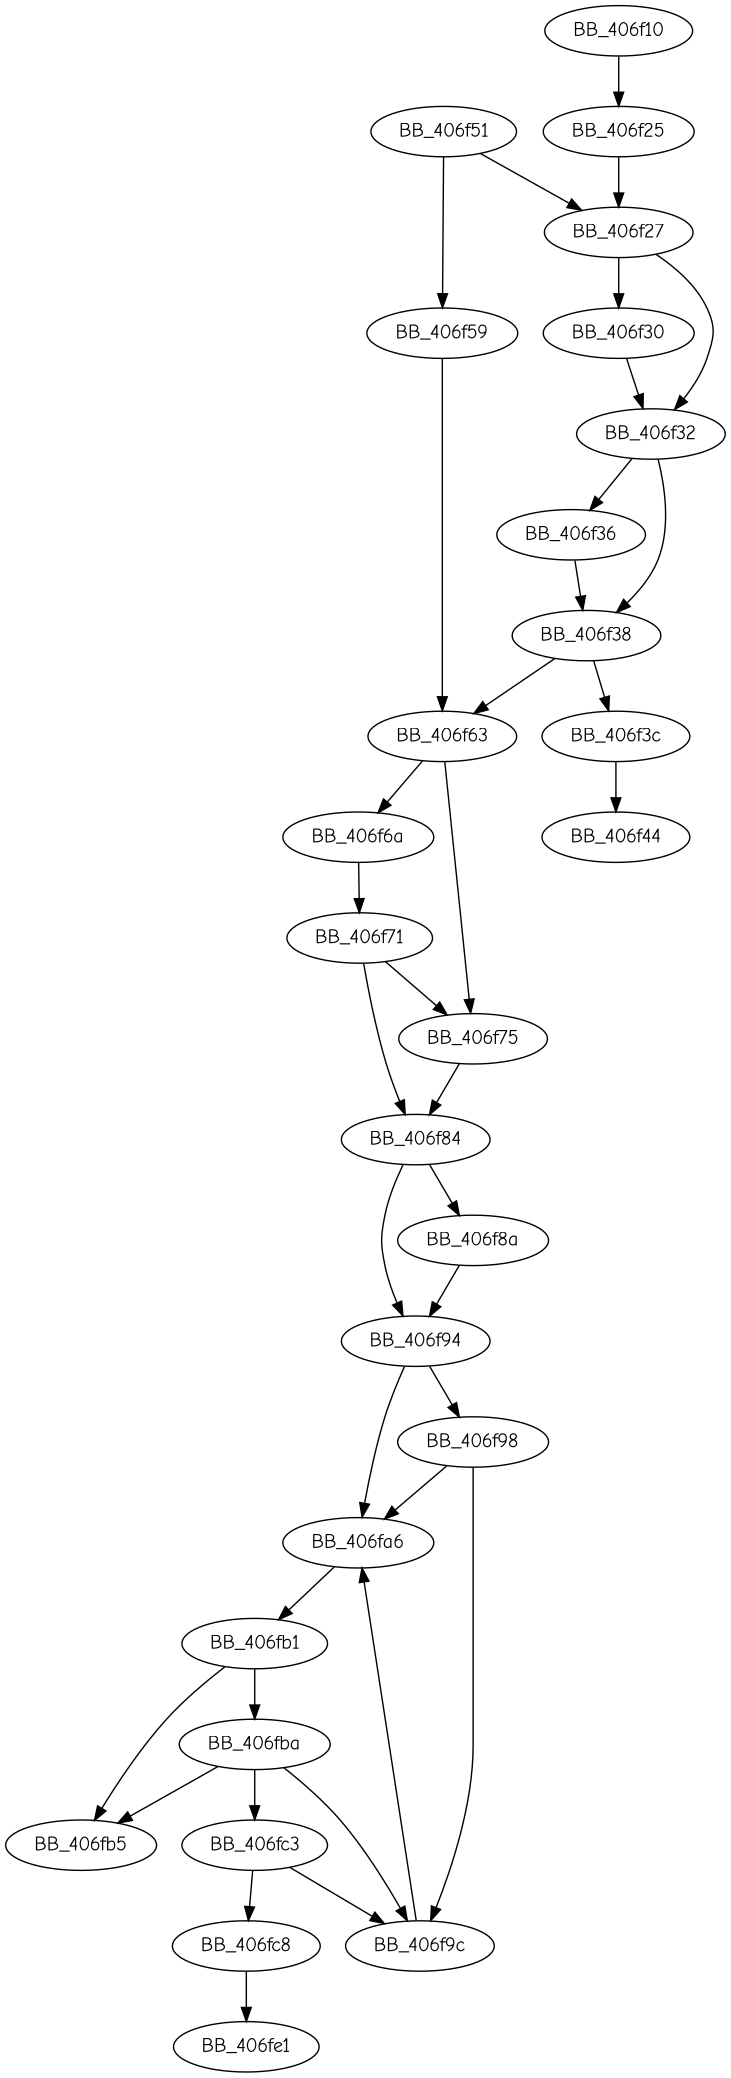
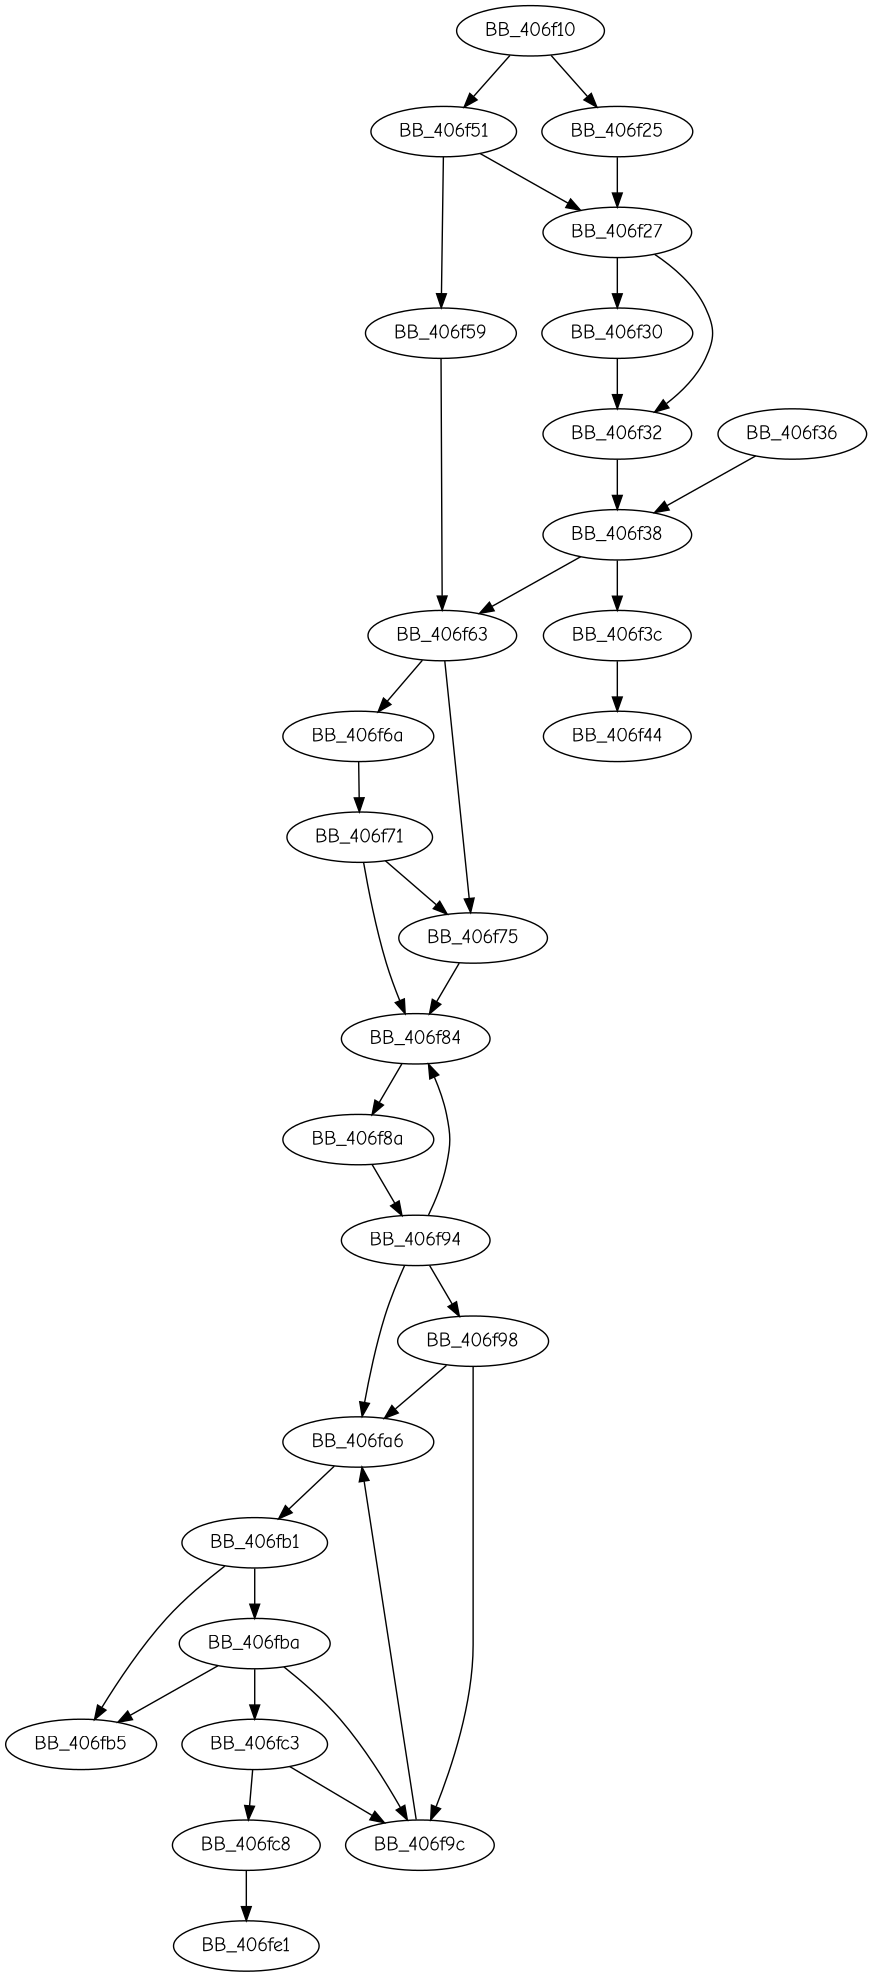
  digraph {
    fontname="Comic Neue"
    node [fontname="Comic Neue"]
    edge [fontname="Comic Neue"]
    BB_406f10
    BB_406f25
    BB_406f51
    BB_406f27
    BB_406f59
    BB_406f30
    BB_406f32
    BB_406f63
    BB_406f36
    BB_406f38
    BB_406f3c
    BB_406f44
    BB_406f6a
    BB_406f75
    BB_406f71
    BB_406f84
    BB_406f8a
    BB_406f94
    BB_406f98
    BB_406fa6
    BB_406f9c
    BB_406fb1
    BB_406fb5
    BB_406fba
    BB_406fc3
    BB_406fc8
    BB_406fe1
    BB_406f10 -> BB_406f25
+   BB_406f10 -> BB_406f51
    BB_406f25 -> BB_406f27
    BB_406f51 -> BB_406f27
    BB_406f51 -> BB_406f59
    BB_406f27 -> BB_406f30
    BB_406f27 -> BB_406f32
    BB_406f59 -> BB_406f63
    BB_406f30 -> BB_406f32
-   BB_406f32 -> BB_406f36
    BB_406f32 -> BB_406f38
    BB_406f63 -> BB_406f6a
    BB_406f63 -> BB_406f75
    BB_406f36 -> BB_406f38
    BB_406f38 -> BB_406f63
    BB_406f38 -> BB_406f3c
    BB_406f3c -> BB_406f44
    BB_406f6a -> BB_406f71
    BB_406f75 -> BB_406f84
    BB_406f71 -> BB_406f75
    BB_406f71 -> BB_406f84
    BB_406f84 -> BB_406f8a
-   BB_406f84 -> BB_406f94
+   BB_406f94 -> BB_406f84
    BB_406f8a -> BB_406f94
    BB_406f94 -> BB_406f98
    BB_406f94 -> BB_406fa6
    BB_406f98 -> BB_406fa6
    BB_406f98 -> BB_406f9c
    BB_406fa6 -> BB_406fb1
    BB_406f9c -> BB_406fa6
    BB_406fb1 -> BB_406fb5
    BB_406fb1 -> BB_406fba
    BB_406fba -> BB_406f9c
    BB_406fba -> BB_406fb5
    BB_406fba -> BB_406fc3
    BB_406fc3 -> BB_406f9c
    BB_406fc3 -> BB_406fc8
    BB_406fc8 -> BB_406fe1
  }
